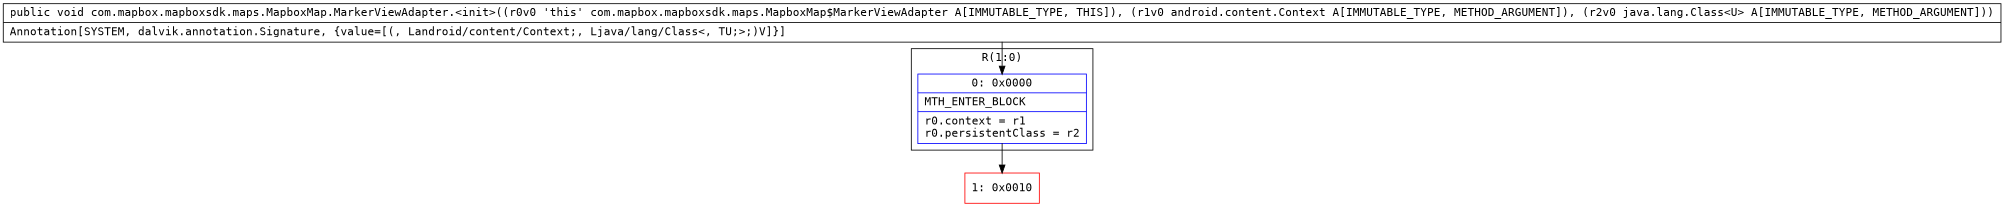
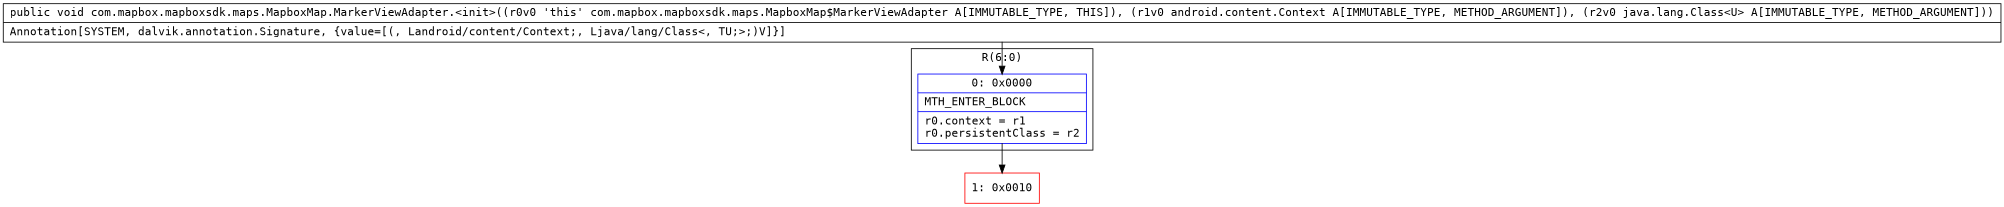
  digraph {
    fontname="DejaVu Sans Mono"
    node [shape=record fontname="DejaVu Sans Mono"]
    edge [fontname="DejaVu Sans Mono"]
    n1 [color=blue label="{0\:\ 0x0000|MTH_ENTER_BLOCK\l|r0.context = r1\lr0.persistentClass = r2\l}"]
    n2 [color=red label="{1\:\ 0x0010}"]
    n3 [label="{public void com.mapbox.mapboxsdk.maps.MapboxMap.MarkerViewAdapter.\<init\>((r0v0 'this' com.mapbox.mapboxsdk.maps.MapboxMap$MarkerViewAdapter A[IMMUTABLE_TYPE, THIS]), (r1v0 android.content.Context A[IMMUTABLE_TYPE, METHOD_ARGUMENT]), (r2v0 java.lang.Class\<U\> A[IMMUTABLE_TYPE, METHOD_ARGUMENT]))  | Annotation[SYSTEM, dalvik.annotation.Signature, \{value=[(, Landroid\/content\/Context;, Ljava\/lang\/Class\<, TU;\>;)V]\}]\l}"]
    subgraph cluster_1 {
-     label="R(1:0)"
+     label="R(6:0)"
      n1
    }
    n1 -> n2
    n3 -> n1
  }
